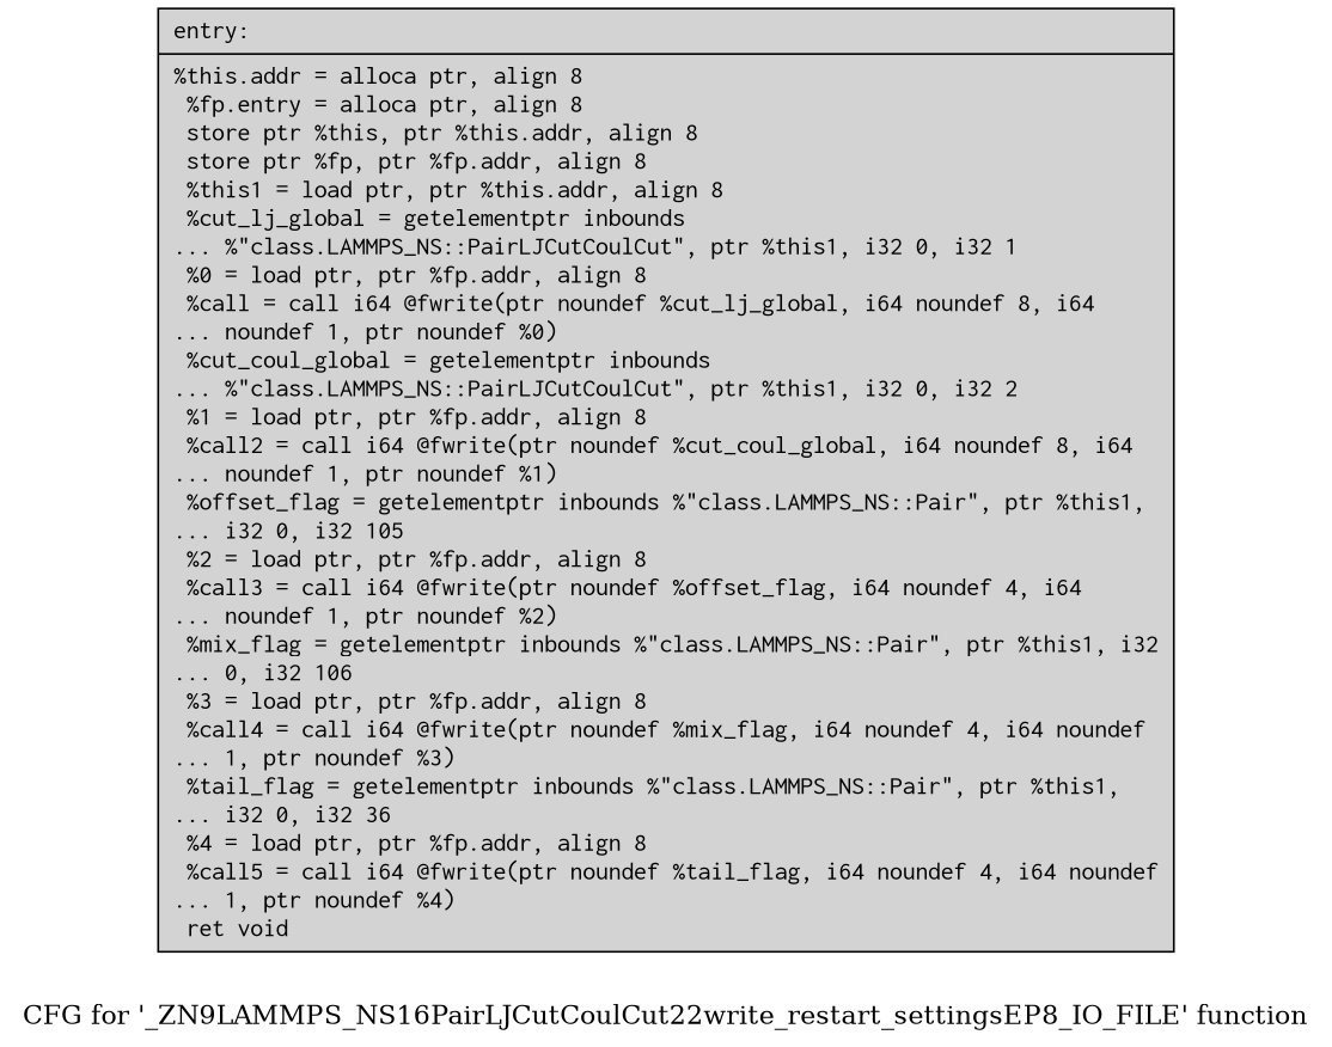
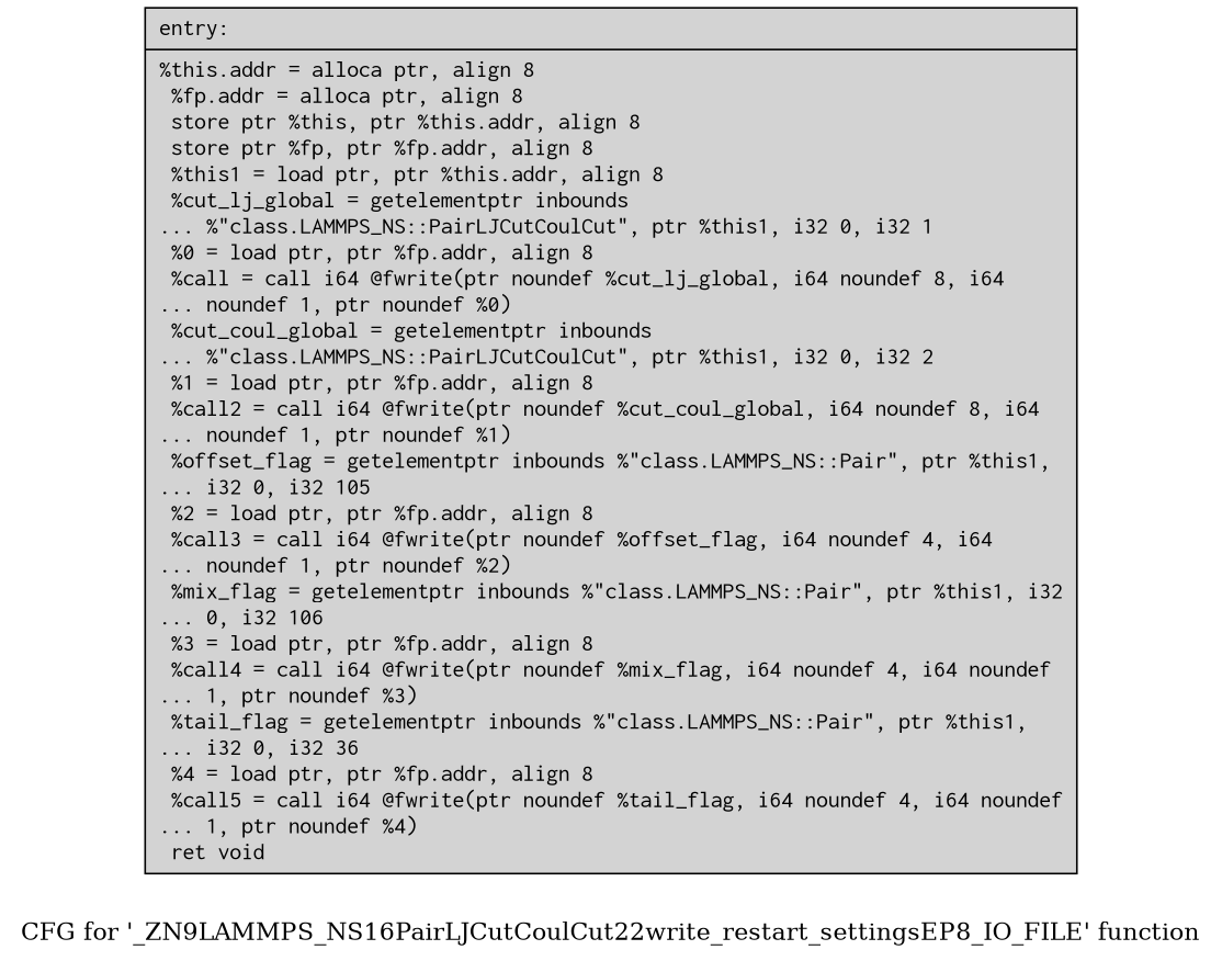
  digraph {
    label="CFG for '_ZN9LAMMPS_NS16PairLJCutCoulCut22write_restart_settingsEP8_IO_FILE' function"
-   n1 [color=black fillcolor=lightgrey fontname=Courier label="{entry:\l|  %this.addr = alloca ptr, align 8\l  %fp.entry = alloca ptr, align 8\l  store ptr %this, ptr %this.addr, align 8\l  store ptr %fp, ptr %fp.addr, align 8\l  %this1 = load ptr, ptr %this.addr, align 8\l  %cut_lj_global = getelementptr inbounds\l... %\"class.LAMMPS_NS::PairLJCutCoulCut\", ptr %this1, i32 0, i32 1\l  %0 = load ptr, ptr %fp.addr, align 8\l  %call = call i64 @fwrite(ptr noundef %cut_lj_global, i64 noundef 8, i64\l... noundef 1, ptr noundef %0)\l  %cut_coul_global = getelementptr inbounds\l... %\"class.LAMMPS_NS::PairLJCutCoulCut\", ptr %this1, i32 0, i32 2\l  %1 = load ptr, ptr %fp.addr, align 8\l  %call2 = call i64 @fwrite(ptr noundef %cut_coul_global, i64 noundef 8, i64\l... noundef 1, ptr noundef %1)\l  %offset_flag = getelementptr inbounds %\"class.LAMMPS_NS::Pair\", ptr %this1,\l... i32 0, i32 105\l  %2 = load ptr, ptr %fp.addr, align 8\l  %call3 = call i64 @fwrite(ptr noundef %offset_flag, i64 noundef 4, i64\l... noundef 1, ptr noundef %2)\l  %mix_flag = getelementptr inbounds %\"class.LAMMPS_NS::Pair\", ptr %this1, i32\l... 0, i32 106\l  %3 = load ptr, ptr %fp.addr, align 8\l  %call4 = call i64 @fwrite(ptr noundef %mix_flag, i64 noundef 4, i64 noundef\l... 1, ptr noundef %3)\l  %tail_flag = getelementptr inbounds %\"class.LAMMPS_NS::Pair\", ptr %this1,\l... i32 0, i32 36\l  %4 = load ptr, ptr %fp.addr, align 8\l  %call5 = call i64 @fwrite(ptr noundef %tail_flag, i64 noundef 4, i64 noundef\l... 1, ptr noundef %4)\l  ret void\l}" shape=record style=filled]
+   n1 [color=black fillcolor=lightgrey fontname=Courier label="{entry:\l|  %this.addr = alloca ptr, align 8\l  %fp.addr = alloca ptr, align 8\l  store ptr %this, ptr %this.addr, align 8\l  store ptr %fp, ptr %fp.addr, align 8\l  %this1 = load ptr, ptr %this.addr, align 8\l  %cut_lj_global = getelementptr inbounds\l... %\"class.LAMMPS_NS::PairLJCutCoulCut\", ptr %this1, i32 0, i32 1\l  %0 = load ptr, ptr %fp.addr, align 8\l  %call = call i64 @fwrite(ptr noundef %cut_lj_global, i64 noundef 8, i64\l... noundef 1, ptr noundef %0)\l  %cut_coul_global = getelementptr inbounds\l... %\"class.LAMMPS_NS::PairLJCutCoulCut\", ptr %this1, i32 0, i32 2\l  %1 = load ptr, ptr %fp.addr, align 8\l  %call2 = call i64 @fwrite(ptr noundef %cut_coul_global, i64 noundef 8, i64\l... noundef 1, ptr noundef %1)\l  %offset_flag = getelementptr inbounds %\"class.LAMMPS_NS::Pair\", ptr %this1,\l... i32 0, i32 105\l  %2 = load ptr, ptr %fp.addr, align 8\l  %call3 = call i64 @fwrite(ptr noundef %offset_flag, i64 noundef 4, i64\l... noundef 1, ptr noundef %2)\l  %mix_flag = getelementptr inbounds %\"class.LAMMPS_NS::Pair\", ptr %this1, i32\l... 0, i32 106\l  %3 = load ptr, ptr %fp.addr, align 8\l  %call4 = call i64 @fwrite(ptr noundef %mix_flag, i64 noundef 4, i64 noundef\l... 1, ptr noundef %3)\l  %tail_flag = getelementptr inbounds %\"class.LAMMPS_NS::Pair\", ptr %this1,\l... i32 0, i32 36\l  %4 = load ptr, ptr %fp.addr, align 8\l  %call5 = call i64 @fwrite(ptr noundef %tail_flag, i64 noundef 4, i64 noundef\l... 1, ptr noundef %4)\l  ret void\l}" shape=record style=filled]
  }
